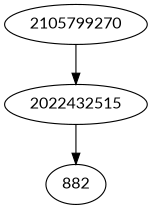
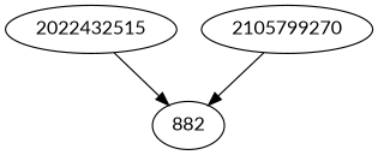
  strict digraph {
    fontname=Lato
    node [fontname=Lato]
    edge [fontname=Lato]
    n1 [label=2022432515]
    882
    2105799270
    n1 -> 882
-   2105799270 -> n1
+   2105799270 -> 882
  }
